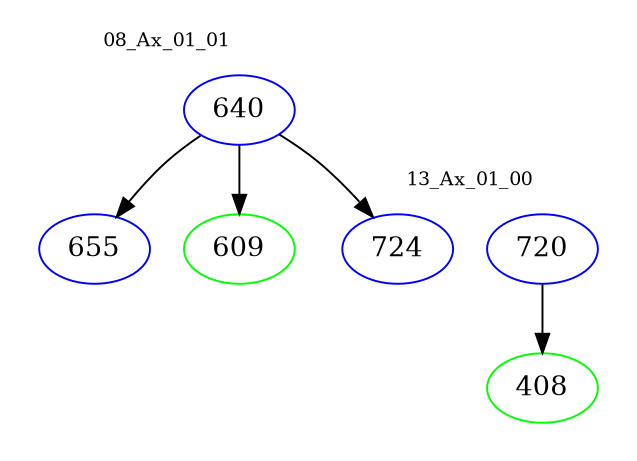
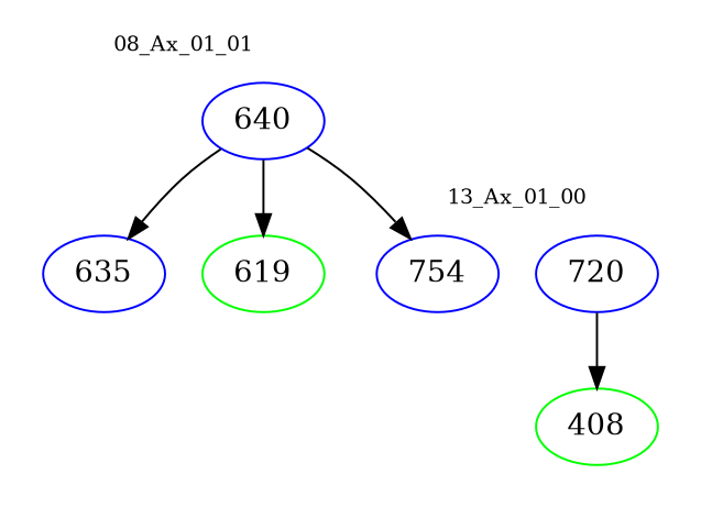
  digraph {
    node [color=blue]
    edge [color=black]
    n1 [label=720]
    n2 [color=green label=408]
-   n3 [label=724]
+   n3 [label=754]
    n4 [label=640]
-   n5 [label=655]
-   n6 [color=green label=609]
+   n5 [label=635]
+   n6 [color=green label=619]
    subgraph cluster_1 {
      color=white
      fontsize=10
      label="13_Ax_01_00"
      n1
      n2
      n3
    }
    subgraph cluster_2 {
      color=white
      fontsize=10
      label="08_Ax_01_01"
      n4
      n5
      n6
    }
    n1 -> n2
    n4 -> n3
    n4 -> n5
    n4 -> n6
  }
